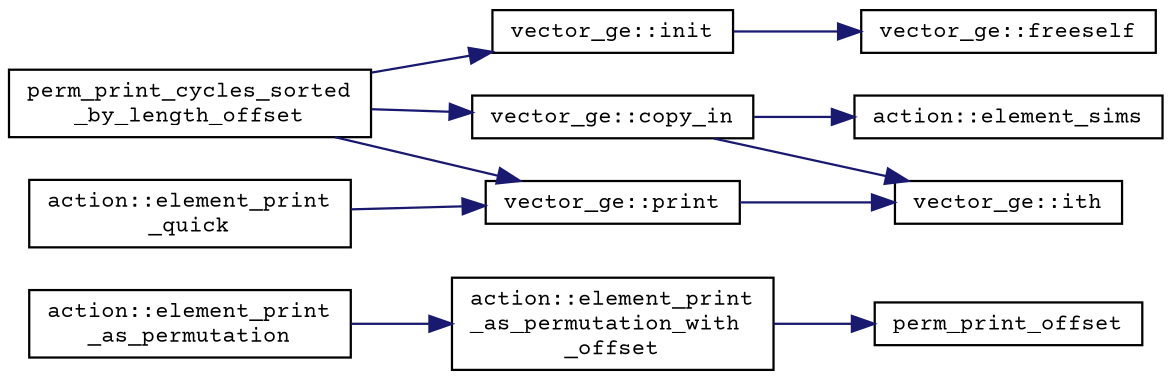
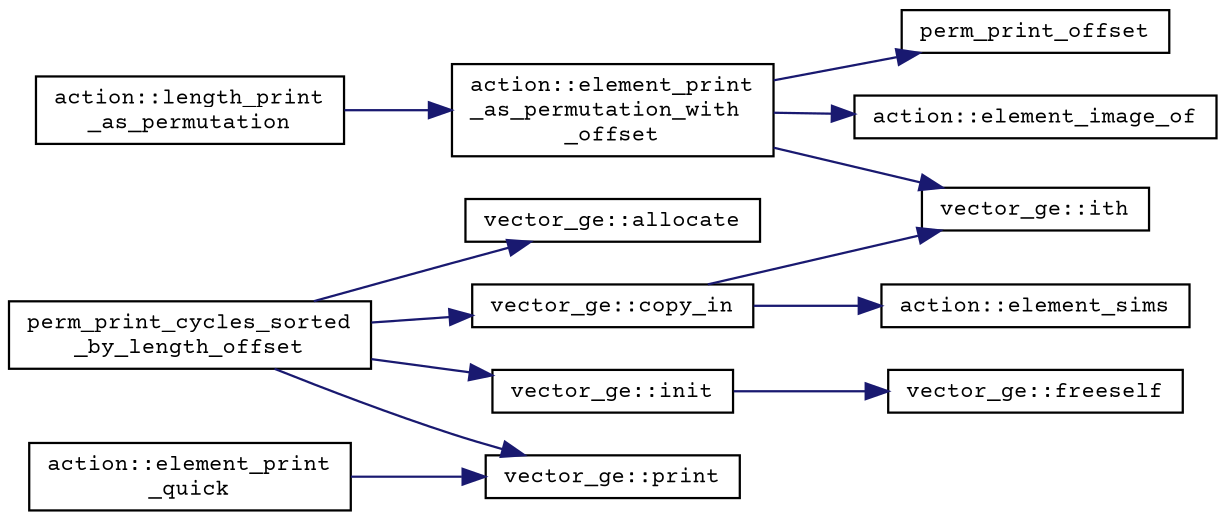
  digraph {
    fontname="Courier Prime"
    rankdir=LR
    node [color=black fillcolor=white fontname="Courier Prime" fontsize=10 shape=record style=filled]
    edge [color=midnightblue fontname="Courier Prime" fontsize=10 labelfontname=Helvetica labelfontsize=10 style=solid]
-   n1 [height=0.2 label="action::element_print\l_as_permutation" width=0.4]
+   n1 [height=0.2 label="action::length_print\l_as_permutation" width=0.4]
    n2 [height=0.2 label="action::element_print\l_as_permutation_with\l_offset" width=0.4]
    n3 [height=0.2 label="vector_ge::ith" width=0.4]
+   n4 [height=0.2 label="action::element_image_of" width=0.4]
    n5 [height=0.2 label=perm_print_offset width=0.4]
    n6 [height=0.2 label="perm_print_cycles_sorted\l_by_length_offset" width=0.4]
    n7 [height=0.2 label="vector_ge::init" width=0.4]
+   n8 [height=0.2 label="vector_ge::allocate" width=0.4]
    n9 [height=0.2 label="vector_ge::copy_in" width=0.4]
    n10 [height=0.2 label="vector_ge::print" width=0.4]
    n11 [height=0.2 label="vector_ge::freeself" width=0.4]
    n12 [height=0.2 label="action::element_sims" width=0.4]
    n13 [height=0.2 label="action::element_print\l_quick" width=0.4]
    n1 -> n2
+   n2 -> n4
    n2 -> n5
    n6 -> n7
+   n6 -> n8
    n6 -> n9
    n6 -> n10
    n7 -> n11
    n9 -> n3
    n9 -> n12
-   n10 -> n3
+   n2 -> n3
    n13 -> n10
  }
